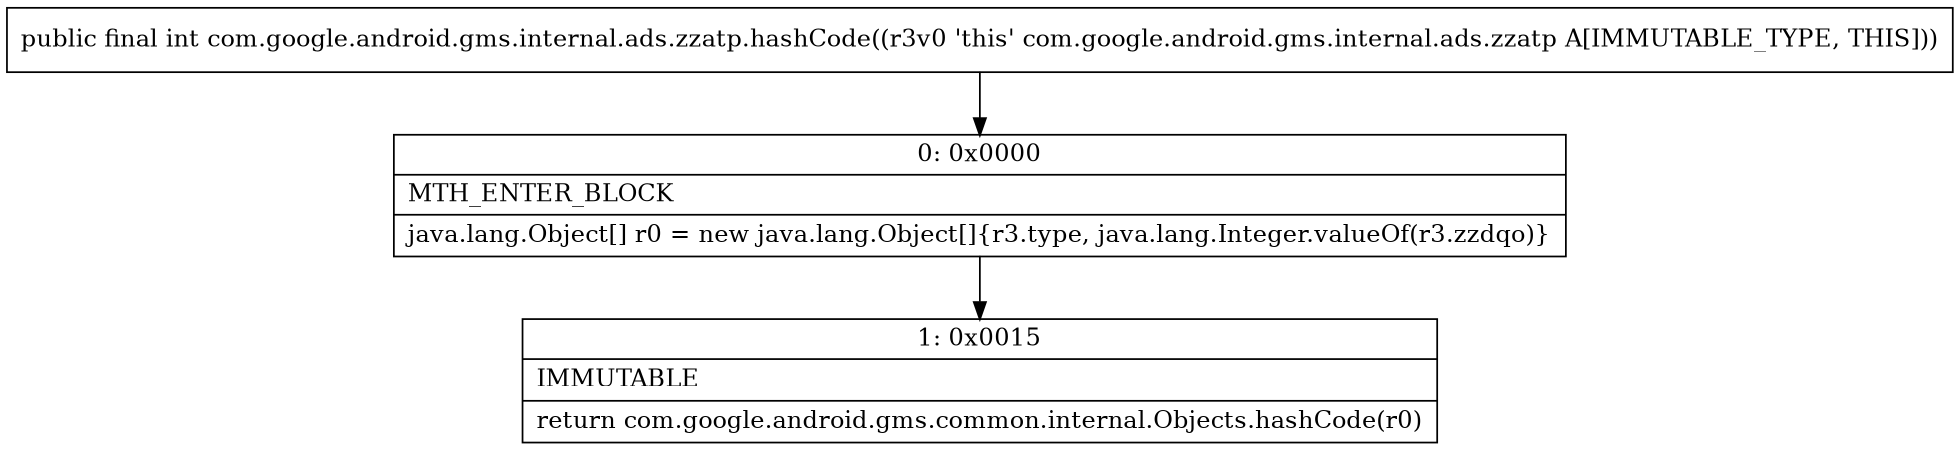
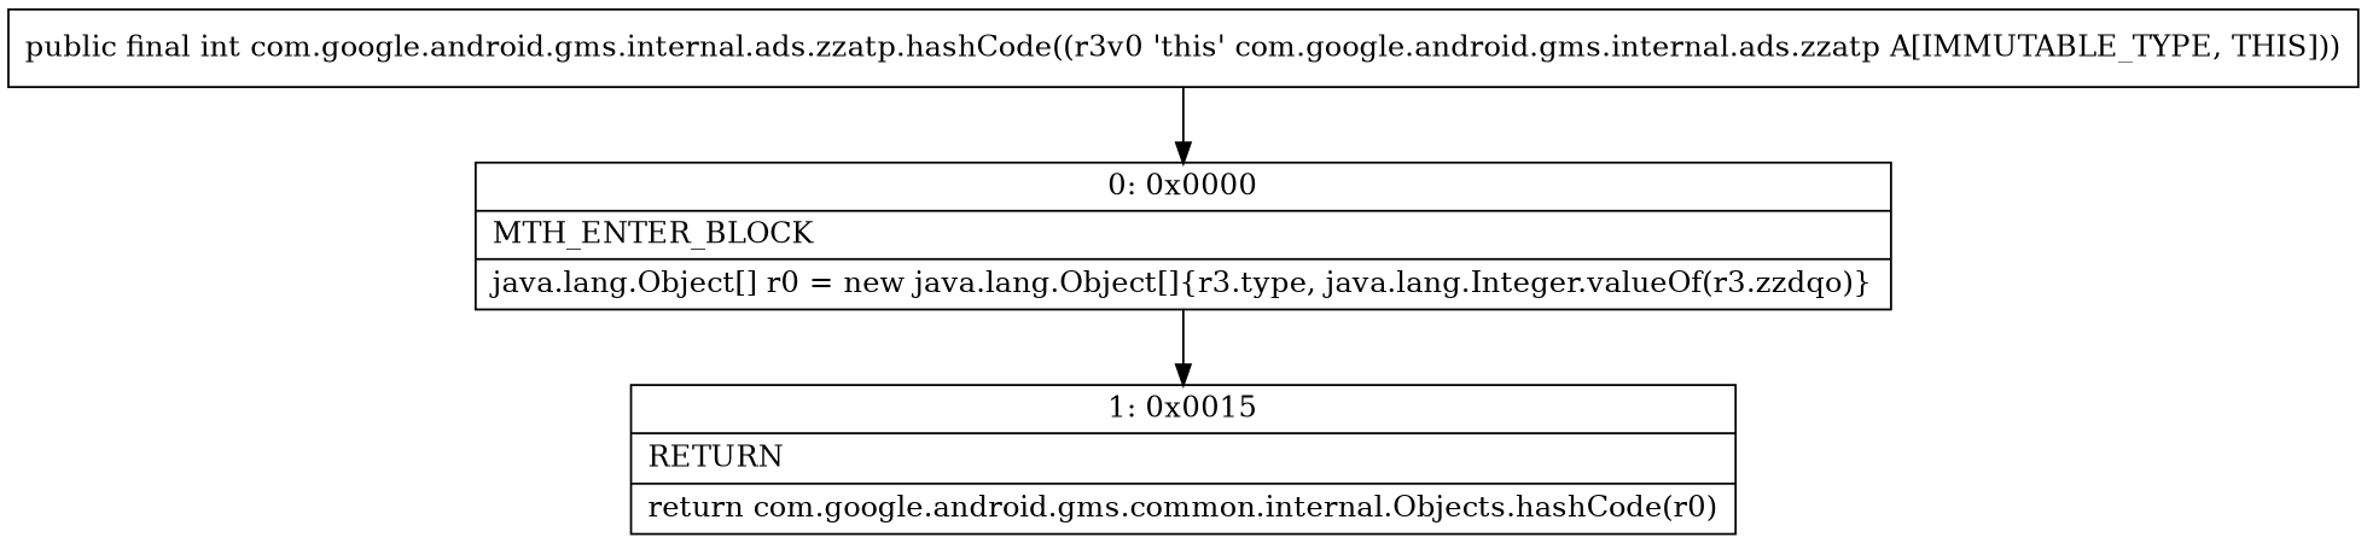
  digraph {
    node [shape=record]
    n1 [label="{0\:\ 0x0000|MTH_ENTER_BLOCK\l|java.lang.Object[] r0 = new java.lang.Object[]\{r3.type, java.lang.Integer.valueOf(r3.zzdqo)\}\l}"]
-   n2 [label="{1\:\ 0x0015|IMMUTABLE\l|return com.google.android.gms.common.internal.Objects.hashCode(r0)\l}"]
+   n2 [label="{1\:\ 0x0015|RETURN\l|return com.google.android.gms.common.internal.Objects.hashCode(r0)\l}"]
    n3 [label="{public final int com.google.android.gms.internal.ads.zzatp.hashCode((r3v0 'this' com.google.android.gms.internal.ads.zzatp A[IMMUTABLE_TYPE, THIS])) }"]
    n1 -> n2
    n3 -> n1
  }
